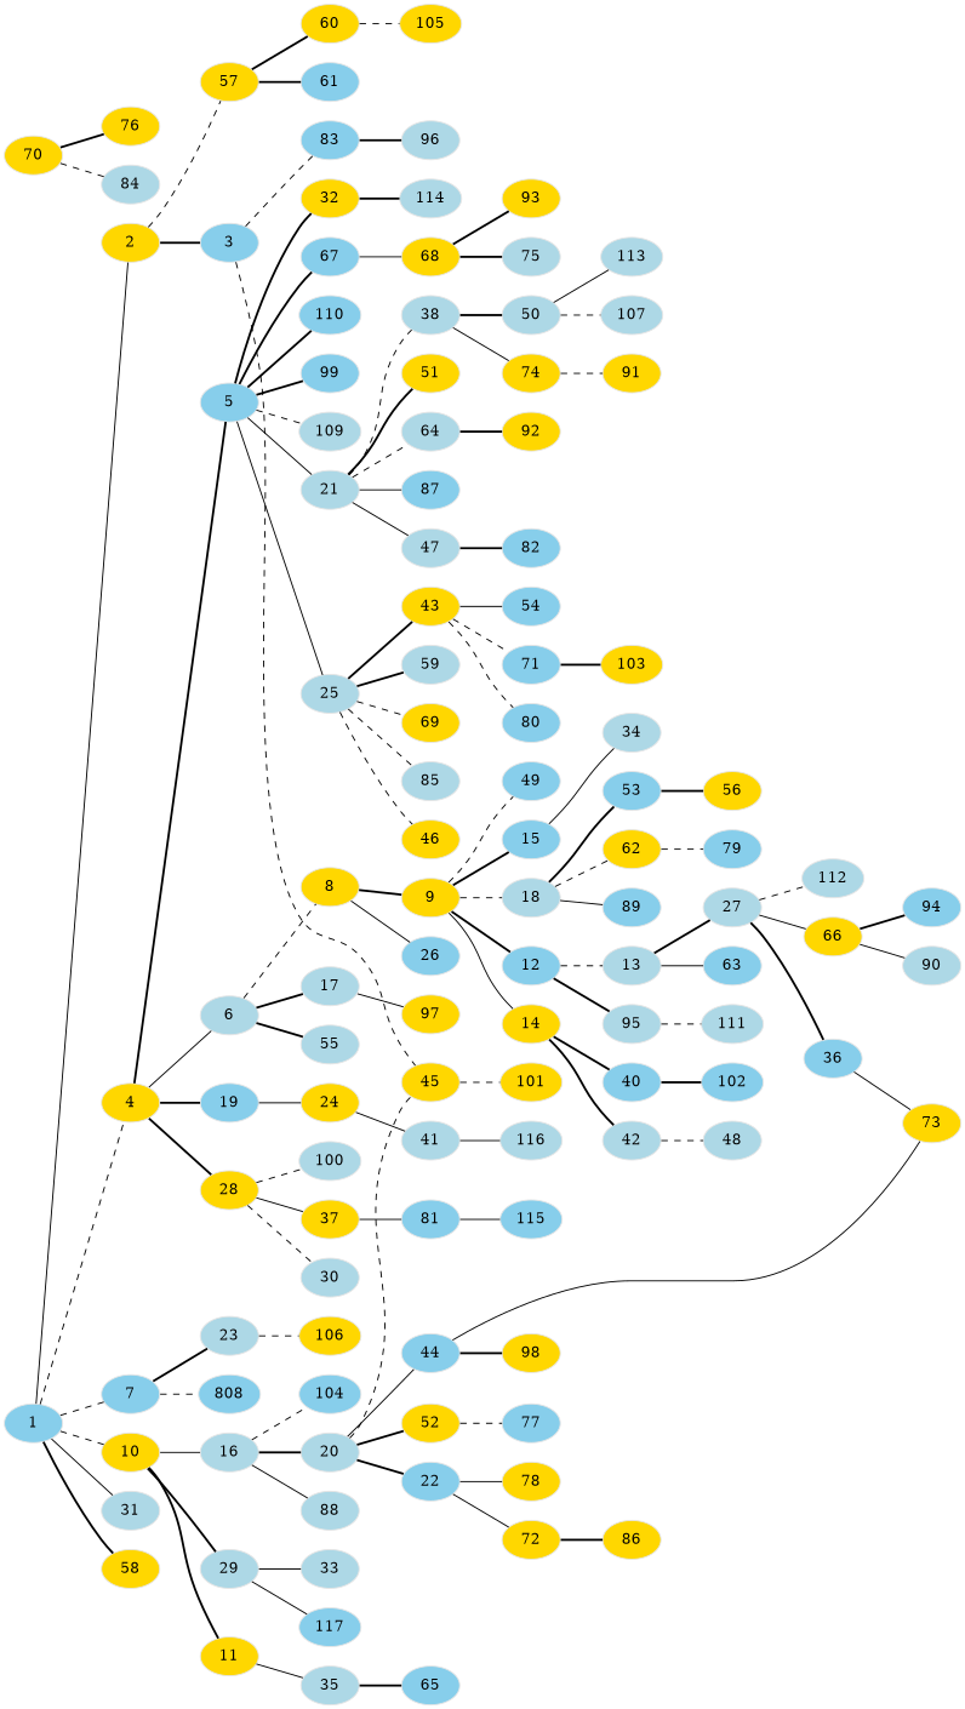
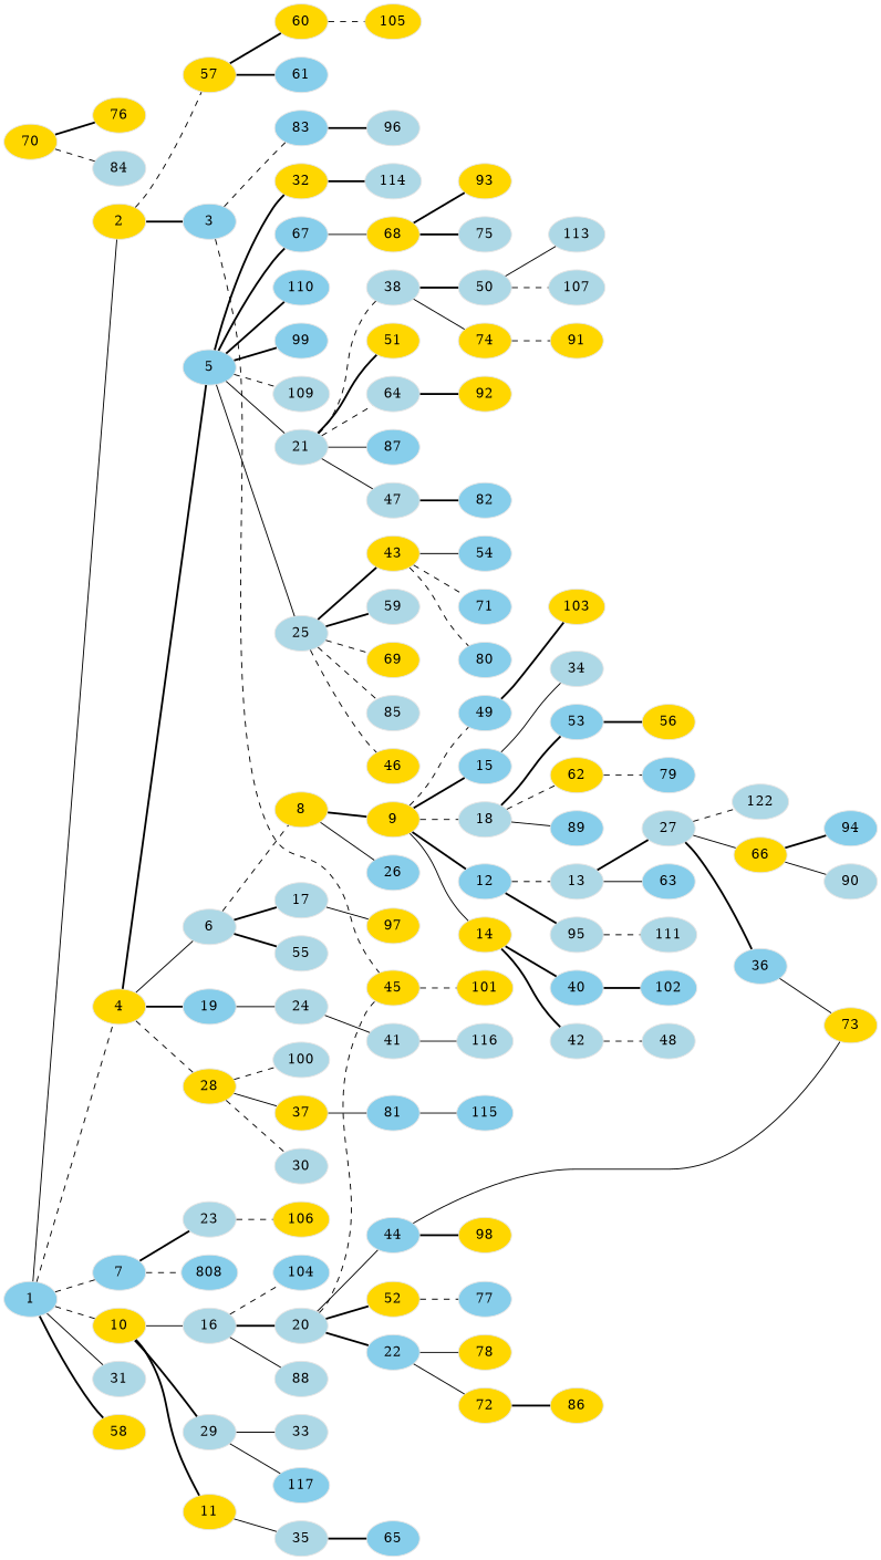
  graph {
    rankdir=LR
    node [color=gray90 fillcolor=gold style=filled]
    edge [style=bold]
    1 [fillcolor=skyblue]
    2
    4
    7 [fillcolor=skyblue]
    10
    31 [fillcolor=lightblue]
    58
    3 [fillcolor=skyblue]
    57
    5 [fillcolor=skyblue]
    6 [fillcolor=lightblue]
    19 [fillcolor=skyblue]
    28
    23 [fillcolor=lightblue]
    n15 [fillcolor=skyblue label=808]
    11
    16 [fillcolor=lightblue]
    29 [fillcolor=lightblue]
    45
    83 [fillcolor=skyblue]
    60
    61 [fillcolor=skyblue]
    101
    96 [fillcolor=lightblue]
    21 [fillcolor=lightblue]
    25 [fillcolor=lightblue]
    32
    67 [fillcolor=skyblue]
    99 [fillcolor=skyblue]
    109 [fillcolor=lightblue]
    110 [fillcolor=skyblue]
    8
    17 [fillcolor=lightblue]
    55 [fillcolor=lightblue]
-   24
+   24 [fillcolor=lightblue]
    30 [fillcolor=lightblue]
    37
    100 [fillcolor=lightblue]
    38 [fillcolor=lightblue]
    47 [fillcolor=lightblue]
    51
    64 [fillcolor=lightblue]
    87 [fillcolor=skyblue]
    43
    46
    59 [fillcolor=lightblue]
    69
    85 [fillcolor=lightblue]
    114 [fillcolor=lightblue]
    68
    9
    26 [fillcolor=skyblue]
    97
    106
    12 [fillcolor=skyblue]
    14
    15 [fillcolor=skyblue]
    18 [fillcolor=lightblue]
    49 [fillcolor=skyblue]
    13 [fillcolor=lightblue]
    95 [fillcolor=lightblue]
    40 [fillcolor=skyblue]
    42 [fillcolor=lightblue]
    34 [fillcolor=lightblue]
    53 [fillcolor=skyblue]
    62
    89 [fillcolor=skyblue]
    103
    35 [fillcolor=lightblue]
    20 [fillcolor=lightblue]
    88 [fillcolor=lightblue]
    104 [fillcolor=skyblue]
    33 [fillcolor=lightblue]
    117 [fillcolor=skyblue]
    65 [fillcolor=skyblue]
    27 [fillcolor=lightblue]
    63 [fillcolor=skyblue]
    111 [fillcolor=lightblue]
    36 [fillcolor=skyblue]
    66
-   112 [fillcolor=lightblue]
+   112 [fillcolor=lightblue label=122]
    102 [fillcolor=skyblue]
    48 [fillcolor=lightblue]
    22 [fillcolor=skyblue]
    44 [fillcolor=skyblue]
    52
    56
    79 [fillcolor=skyblue]
    41 [fillcolor=lightblue]
    72
    78
    73
    98
    77 [fillcolor=skyblue]
    50 [fillcolor=lightblue]
    74
    82 [fillcolor=skyblue]
    92
    86
    116 [fillcolor=lightblue]
    54 [fillcolor=skyblue]
    71 [fillcolor=skyblue]
    80 [fillcolor=skyblue]
    90 [fillcolor=lightblue]
    94 [fillcolor=skyblue]
    81 [fillcolor=skyblue]
    115 [fillcolor=skyblue]
    107 [fillcolor=lightblue]
    113 [fillcolor=lightblue]
    91
    70
    76
    84 [fillcolor=lightblue]
    105
    75 [fillcolor=lightblue]
    93
    1 -- 2 [style=solid]
    1 -- 4 [style=dashed]
    1 -- 7 [style=dashed]
    1 -- 10 [style=dashed]
    1 -- 31 [style=solid]
    1 -- 58
    2 -- 3
    2 -- 57 [style=dashed]
    4 -- 5
    4 -- 6 [style=solid]
    4 -- 19
-   4 -- 28
+   4 -- 28 [style=dashed]
    7 -- 23
    7 -- n15 [style=dashed]
    10 -- 11
    10 -- 16 [style=solid]
    10 -- 29
    3 -- 45 [style=dashed]
    3 -- 83 [style=dashed]
    57 -- 60
    57 -- 61
    5 -- 21 [style=solid]
    5 -- 25 [style=solid]
    5 -- 32
    5 -- 67
    5 -- 99
    5 -- 109 [style=dashed]
    5 -- 110
    6 -- 8 [style=dashed]
    6 -- 17
    6 -- 55
    19 -- 24 [style=solid]
    28 -- 30 [style=dashed]
    28 -- 37 [style=solid]
    28 -- 100 [style=dashed]
    23 -- 106 [style=dashed]
    11 -- 35 [style=solid]
    16 -- 20
    16 -- 88 [style=solid]
    16 -- 104 [style=dashed]
    29 -- 33 [style=solid]
    29 -- 117 [style=solid]
    45 -- 101 [style=dashed]
    83 -- 96
    60 -- 105 [style=dashed]
    21 -- 38 [style=dashed]
    21 -- 47 [style=solid]
    21 -- 51
    21 -- 64 [style=dashed]
    21 -- 87 [style=solid]
    25 -- 43
    25 -- 46 [style=dashed]
    25 -- 59
    25 -- 69 [style=dashed]
    25 -- 85 [style=dashed]
    32 -- 114
    67 -- 68 [style=solid]
    8 -- 9
    8 -- 26 [style=solid]
    17 -- 97 [style=solid]
    24 -- 41 [style=solid]
    37 -- 81 [style=solid]
    38 -- 50
    38 -- 74 [style=solid]
    47 -- 82
    64 -- 92
    43 -- 54 [style=solid]
    43 -- 71 [style=dashed]
    43 -- 80 [style=dashed]
    68 -- 75
    68 -- 93
    9 -- 12
    9 -- 14 [style=solid]
    9 -- 15
    9 -- 18 [style=dashed]
    9 -- 49 [style=dashed]
    12 -- 13 [style=dashed]
    12 -- 95
    14 -- 40
    14 -- 42
    15 -- 34 [style=solid]
    18 -- 53
    18 -- 62 [style=dashed]
    18 -- 89 [style=solid]
-   71 -- 103
+   49 -- 103
    13 -- 27
    13 -- 63 [style=solid]
    95 -- 111 [style=dashed]
    40 -- 102
    42 -- 48 [style=dashed]
    53 -- 56
    62 -- 79 [style=dashed]
    35 -- 65
    20 -- 45 [style=dashed]
    20 -- 22
    20 -- 44 [style=solid]
    20 -- 52
    27 -- 36
    27 -- 66 [style=solid]
    27 -- 112 [style=dashed]
    36 -- 73 [style=solid]
    66 -- 90 [style=solid]
    66 -- 94
    22 -- 72 [style=solid]
    22 -- 78 [style=solid]
    44 -- 73 [style=solid]
    44 -- 98
    52 -- 77 [style=dashed]
    41 -- 116 [style=solid]
    72 -- 86
    50 -- 107 [style=dashed]
    50 -- 113 [style=solid]
    74 -- 91 [style=dashed]
    81 -- 115 [style=solid]
    70 -- 76
    70 -- 84 [style=dashed]
  }
